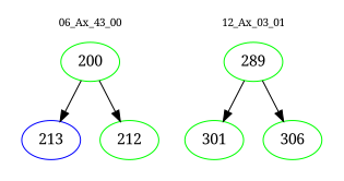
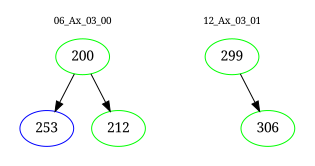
  digraph {
    fontname="Noto Serif"
    node [color=green fontname="Noto Serif"]
    edge [color=black fontname="Noto Serif"]
    n1 [label=200]
-   n2 [color=blue label=213]
+   n2 [color=blue label=253]
    n3 [label=212]
-   n4 [label=289]
-   n5 [label=301]
+   n4 [label=299]
    n6 [label=306]
    subgraph cluster_1 {
      color=white
      fontsize=10
-     label="06_Ax_43_00"
+     label="06_Ax_03_00"
      n1
      n2
      n3
    }
    subgraph cluster_2 {
      color=white
      fontsize=10
      label="12_Ax_03_01"
      n4
-     n5
      n6
    }
    n1 -> n2
    n1 -> n3
-   n4 -> n5
    n4 -> n6
  }
